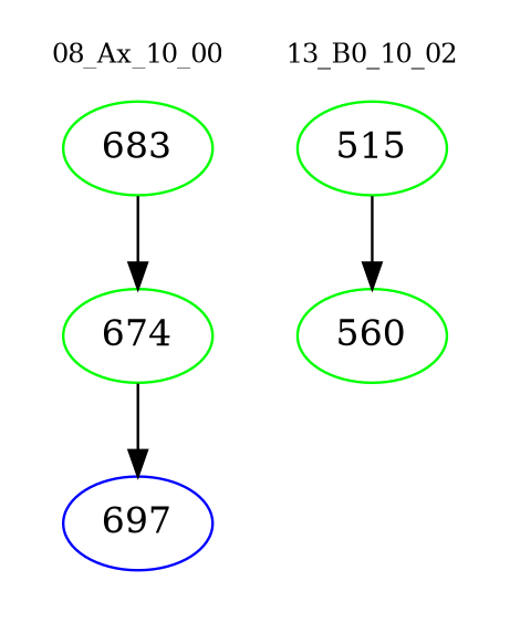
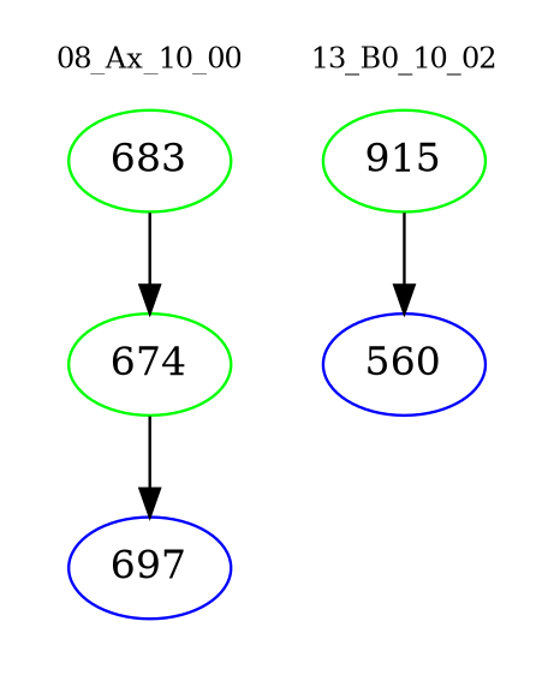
  digraph {
    node [color=green]
    edge [color=black]
    n1 [label=683]
    n2 [label=674]
    n3 [color=blue label=697]
-   n4 [label=515]
-   n5 [label=560]
+   n4 [label=915]
+   n5 [color=blue label=560]
    subgraph cluster_1 {
      color=white
      fontsize=10
      label="08_Ax_10_00"
      n1
      n2
      n3
    }
    subgraph cluster_2 {
      color=white
      fontsize=10
      label="13_B0_10_02"
      n4
      n5
    }
    n1 -> n2
    n2 -> n3
    n4 -> n5
  }
